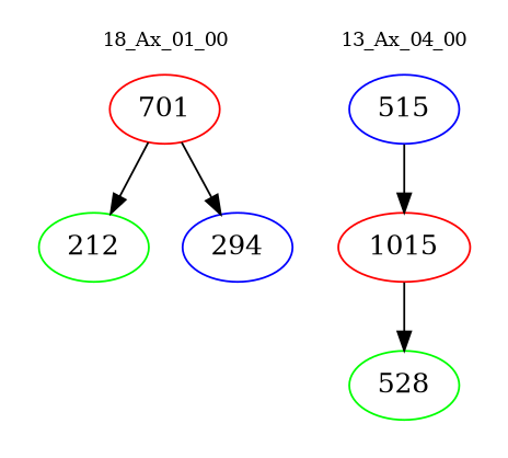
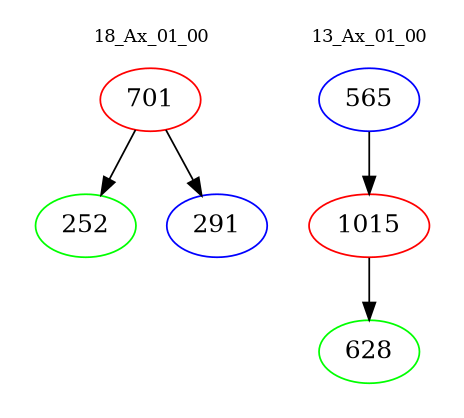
  digraph {
    fontname="DejaVu Serif"
    node [color=red fontname="DejaVu Serif"]
    edge [color=black fontname="DejaVu Serif"]
    n1 [label=701]
-   n2 [color=green label=212]
-   n3 [color=blue label=294]
+   n2 [color=green label=252]
+   n3 [color=blue label=291]
    n4 [label=1015]
-   n5 [color=blue label=515]
-   n6 [color=green label=528]
+   n5 [color=blue label=565]
+   n6 [color=green label=628]
    subgraph cluster_1 {
      color=white
      fontsize=10
      label="18_Ax_01_00"
      n1
      n2
      n3
    }
    subgraph cluster_2 {
      color=white
      fontsize=10
-     label="13_Ax_04_00"
+     label="13_Ax_01_00"
      n4
      n5
      n6
    }
    n1 -> n2
    n1 -> n3
    n4 -> n6
    n5 -> n4
  }
